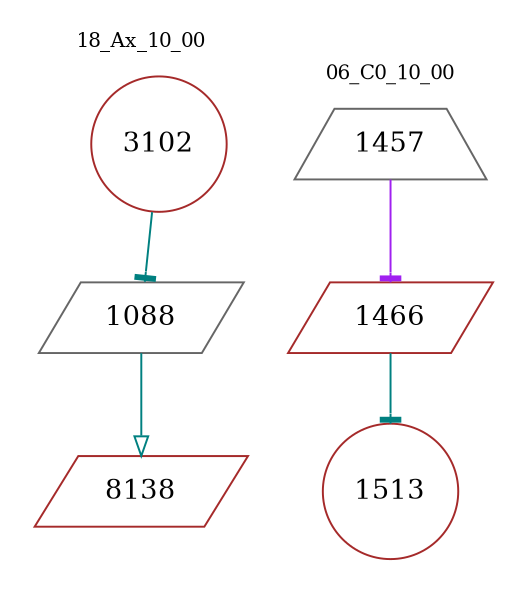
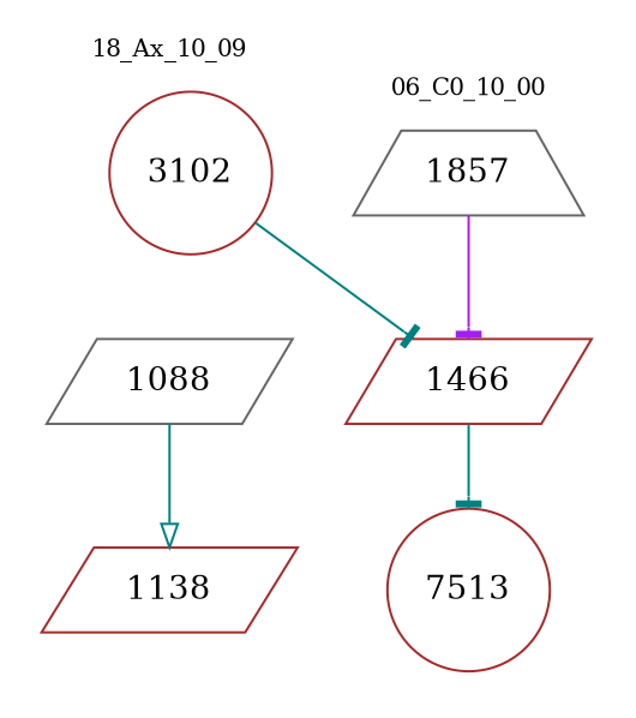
  digraph {
    node [color=brown shape=parallelogram]
    edge [arrowhead=tee color=teal]
    n1 [label=3102 shape=circle]
    n2 [color=gray40 label=1088]
-   n3 [label=8138]
-   n4 [color=gray40 label=1457 shape=trapezium]
+   n3 [label=1138]
+   n4 [color=gray40 label=1857 shape=trapezium]
    n5 [label=1466]
-   n6 [label=1513 shape=circle]
+   n6 [label=7513 shape=circle]
    subgraph cluster_1 {
      color=white
      fontsize=10
-     label="18_Ax_10_00"
+     label="18_Ax_10_09"
      n1
      n2
      n3
    }
    subgraph cluster_2 {
      color=white
      fontsize=10
      label="06_C0_10_00"
      n4
      n5
      n6
    }
-   n1 -> n2
+   n1 -> n5
    n2 -> n3 [arrowhead=onormal]
    n4 -> n5 [color=purple]
    n5 -> n6
  }
